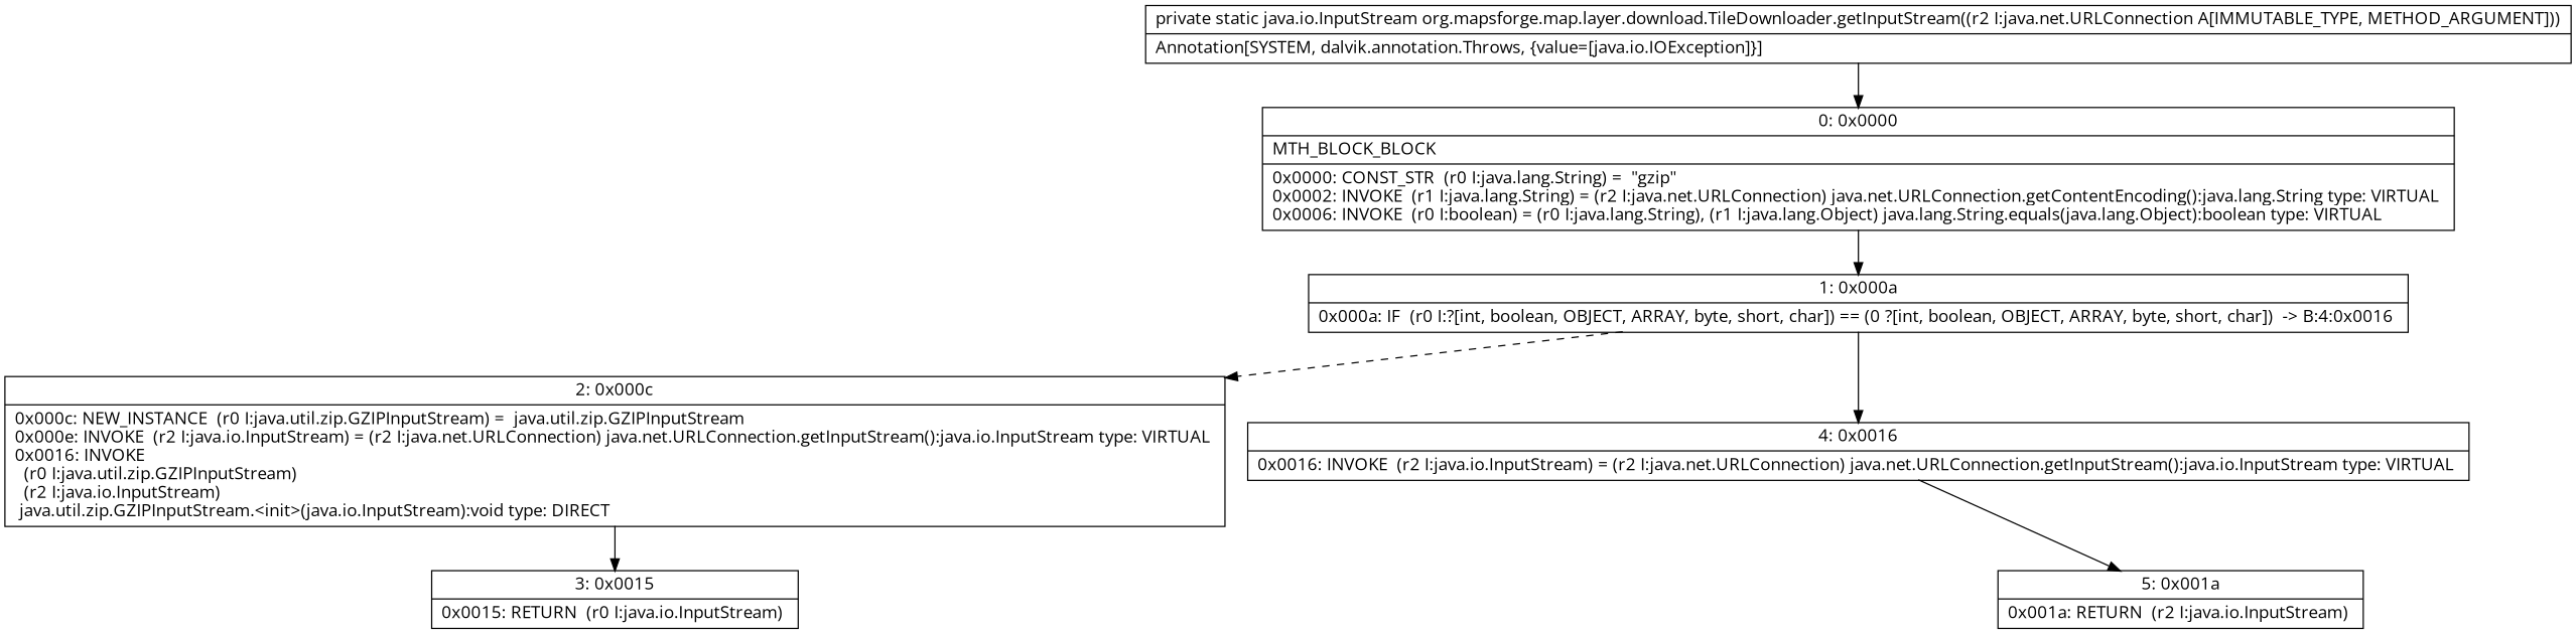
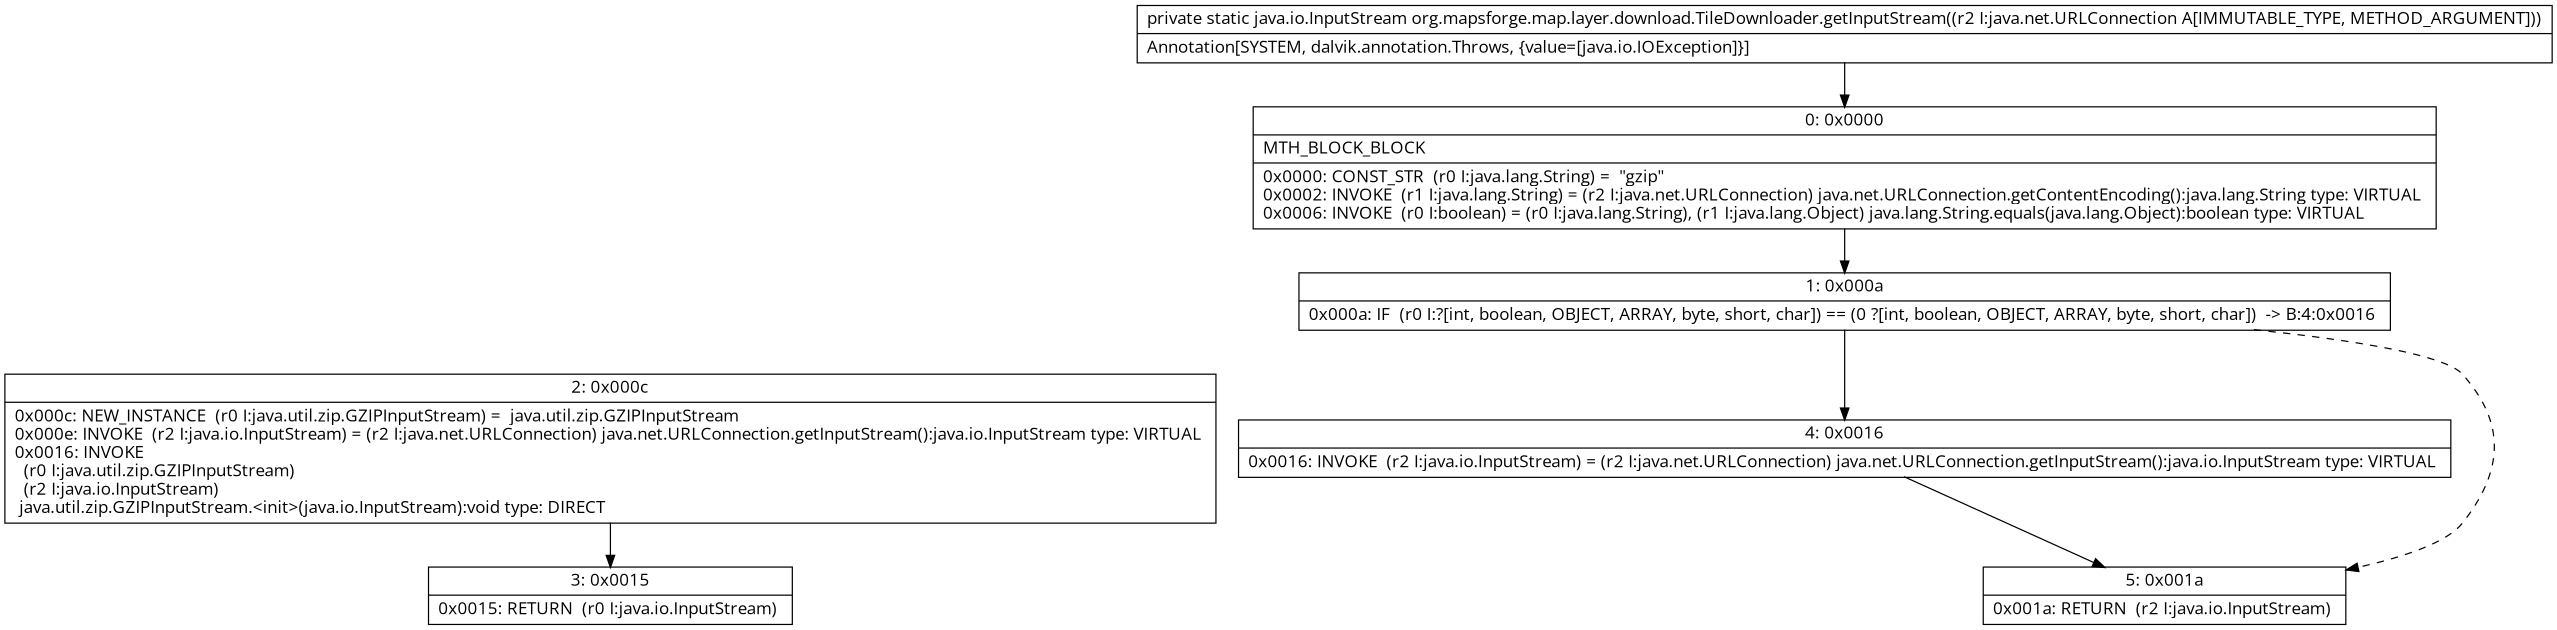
  digraph {
    fontname="Open Sans"
    node [fontname="Open Sans" shape=record]
    edge [fontname="Open Sans"]
    n1 [label="{0\:\ 0x0000|MTH_BLOCK_BLOCK\l|0x0000: CONST_STR  (r0 I:java.lang.String) =  \"gzip\" \l0x0002: INVOKE  (r1 I:java.lang.String) = (r2 I:java.net.URLConnection) java.net.URLConnection.getContentEncoding():java.lang.String type: VIRTUAL \l0x0006: INVOKE  (r0 I:boolean) = (r0 I:java.lang.String), (r1 I:java.lang.Object) java.lang.String.equals(java.lang.Object):boolean type: VIRTUAL \l}"]
    n2 [label="{1\:\ 0x000a|0x000a: IF  (r0 I:?[int, boolean, OBJECT, ARRAY, byte, short, char]) == (0 ?[int, boolean, OBJECT, ARRAY, byte, short, char])  \-\> B:4:0x0016 \l}"]
    n3 [label="{2\:\ 0x000c|0x000c: NEW_INSTANCE  (r0 I:java.util.zip.GZIPInputStream) =  java.util.zip.GZIPInputStream \l0x000e: INVOKE  (r2 I:java.io.InputStream) = (r2 I:java.net.URLConnection) java.net.URLConnection.getInputStream():java.io.InputStream type: VIRTUAL \l0x0016: INVOKE  \l  (r0 I:java.util.zip.GZIPInputStream)\l  (r2 I:java.io.InputStream)\l java.util.zip.GZIPInputStream.\<init\>(java.io.InputStream):void type: DIRECT \l}"]
    n4 [label="{4\:\ 0x0016|0x0016: INVOKE  (r2 I:java.io.InputStream) = (r2 I:java.net.URLConnection) java.net.URLConnection.getInputStream():java.io.InputStream type: VIRTUAL \l}"]
    n5 [label="{3\:\ 0x0015|0x0015: RETURN  (r0 I:java.io.InputStream) \l}"]
    n6 [label="{5\:\ 0x001a|0x001a: RETURN  (r2 I:java.io.InputStream) \l}"]
    n7 [label="{private static java.io.InputStream org.mapsforge.map.layer.download.TileDownloader.getInputStream((r2 I:java.net.URLConnection A[IMMUTABLE_TYPE, METHOD_ARGUMENT]))  | Annotation[SYSTEM, dalvik.annotation.Throws, \{value=[java.io.IOException]\}]\l}"]
    n1 -> n2
-   n2 -> n3 [style=dashed]
+   n2 -> n6 [style=dashed]
    n2 -> n4
    n3 -> n5
    n4 -> n6
    n7 -> n1
  }
